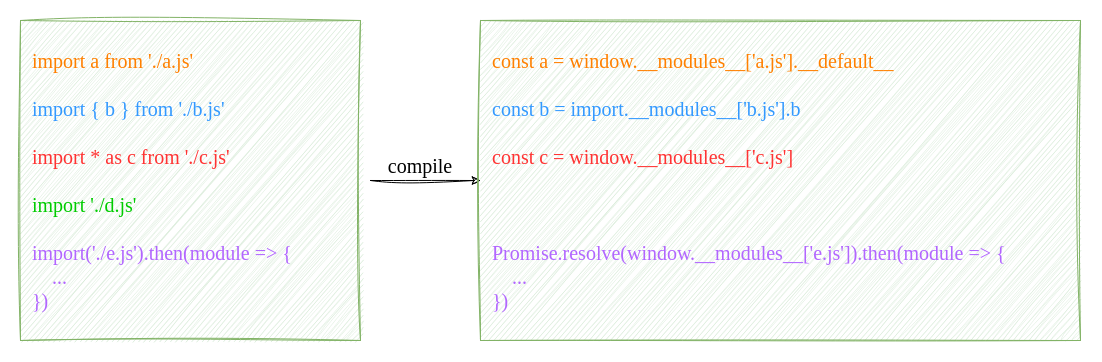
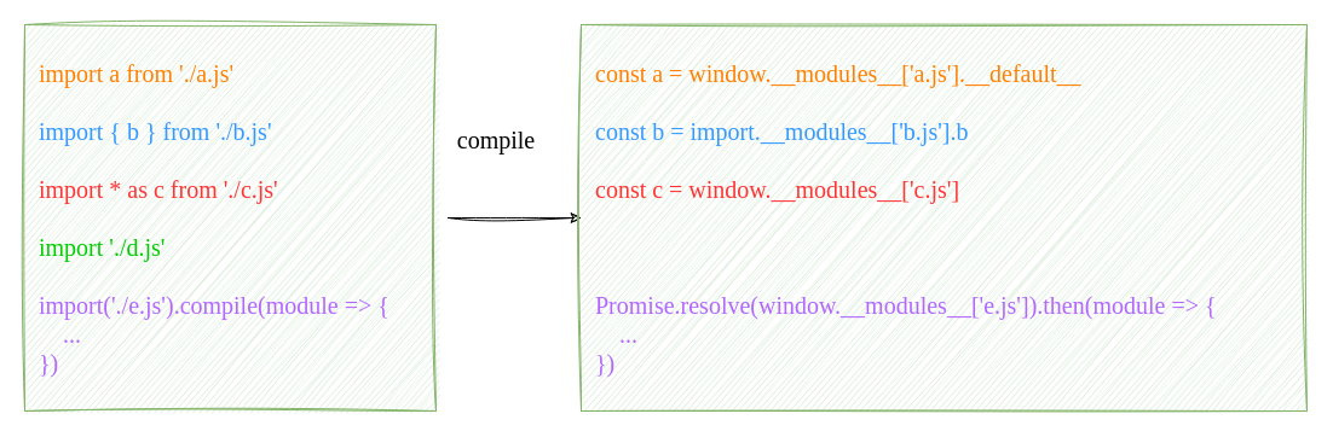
  <mxCell id="0" />
  <mxCell id="1" parent="0" />
  <mxCell id="2" value="" style="rounded=0;whiteSpace=wrap;html=1;sketch=1;hachureGap=4;jiggle=2;curveFitting=1;fontFamily=Architects Daughter;fontSource=https%3A%2F%2Ffonts.googleapis.com%2Fcss%3Ffamily%3DArchitects%2BDaughter;fontSize=20;fillColor=#d5e8d4;strokeColor=#82b366;" parent="1" vertex="1"><mxGeometry y="20" width="340" height="320" as="geometry" x="20" /></mxCell>
  <mxCell id="3" style="edgeStyle=orthogonalEdgeStyle;rounded=0;sketch=1;hachureGap=4;jiggle=2;curveFitting=1;orthogonalLoop=1;jettySize=auto;html=1;exitX=1;exitY=0.5;exitDx=0;exitDy=0;entryX=0;entryY=0.5;entryDx=0;entryDy=0;fontFamily=Architects Daughter;fontSource=https%3A%2F%2Ffonts.googleapis.com%2Fcss%3Ffamily%3DArchitects%2BDaughter;fontSize=16;" parent="1" source="4" target="5" edge="1"><mxGeometry relative="1" as="geometry" /></mxCell>
- <mxCell id="4" value="&lt;font face=&quot;Comic Sans MS&quot;&gt;&lt;font color=&quot;#ff8000&quot;&gt;import a from './a.js'&lt;/font&gt;&lt;br&gt;&lt;br&gt;&lt;font color=&quot;#3399ff&quot;&gt;import { b } from './b.js'&lt;/font&gt;&lt;br&gt;&lt;br&gt;&lt;font color=&quot;#ff3333&quot;&gt;import * as c from './c.js'&lt;/font&gt;&lt;br&gt;&lt;br&gt;&lt;font color=&quot;#00cc00&quot;&gt;import './d.js'&lt;br&gt;&lt;/font&gt;&lt;br&gt;&lt;font color=&quot;#b266ff&quot;&gt;import('./e.js').then(module =&amp;gt; {&lt;br&gt;&amp;nbsp; &amp;nbsp; ...&lt;br&gt;})&lt;/font&gt;&lt;br&gt;&lt;/font&gt;" style="text;html=1;strokeColor=none;fillColor=none;align=left;verticalAlign=middle;whiteSpace=wrap;rounded=0;fontSize=20;fontFamily=Architects Daughter;" parent="1" vertex="1"><mxGeometry x="30" y="30" width="340" height="300" as="geometry" /></mxCell>
+ <mxCell id="4" value="&lt;font face=&quot;Comic Sans MS&quot;&gt;&lt;font color=&quot;#ff8000&quot;&gt;import a from './a.js'&lt;/font&gt;&lt;br&gt;&lt;br&gt;&lt;font color=&quot;#3399ff&quot;&gt;import { b } from './b.js'&lt;/font&gt;&lt;br&gt;&lt;br&gt;&lt;font color=&quot;#ff3333&quot;&gt;import * as c from './c.js'&lt;/font&gt;&lt;br&gt;&lt;br&gt;&lt;font color=&quot;#00cc00&quot;&gt;import './d.js'&lt;br&gt;&lt;/font&gt;&lt;br&gt;&lt;font color=&quot;#b266ff&quot;&gt;import('./e.js').compile(module =&amp;gt; {&lt;br&gt;&amp;nbsp; &amp;nbsp; ...&lt;br&gt;})&lt;/font&gt;&lt;br&gt;&lt;/font&gt;" style="text;html=1;strokeColor=none;fillColor=none;align=left;verticalAlign=middle;whiteSpace=wrap;rounded=0;fontSize=20;fontFamily=Architects Daughter;" parent="1" vertex="1"><mxGeometry x="30" y="30" width="340" height="300" as="geometry" /></mxCell>
  <mxCell id="5" value="" style="rounded=0;whiteSpace=wrap;html=1;sketch=1;hachureGap=4;jiggle=2;curveFitting=1;fontFamily=Architects Daughter;fontSource=https%3A%2F%2Ffonts.googleapis.com%2Fcss%3Ffamily%3DArchitects%2BDaughter;fontSize=20;fillColor=#d5e8d4;strokeColor=#82b366;" parent="1" vertex="1"><mxGeometry x="480" y="20" width="600" height="320" as="geometry" /></mxCell>
  <mxCell id="6" value="&lt;font face=&quot;Comic Sans MS&quot;&gt;&lt;font color=&quot;#ff8000&quot;&gt;const a = window.__modules__['a.js'].__default__&lt;/font&gt;&lt;br&gt;&lt;br&gt;&lt;font color=&quot;#3399ff&quot;&gt;const b = import.__modules__['b.js'].b&lt;/font&gt;&lt;br&gt;&lt;br&gt;&lt;font color=&quot;#ff3333&quot;&gt;const c = window.__modules__['c.js']&lt;/font&gt;&lt;br&gt;&lt;br&gt;&lt;font color=&quot;#00cc00&quot;&gt;&amp;nbsp;&lt;br&gt;&lt;/font&gt;&lt;br&gt;&lt;font color=&quot;#b266ff&quot;&gt;Promise.resolve(window.__modules__['e.js']).then(module =&amp;gt; {&lt;br&gt;&amp;nbsp; &amp;nbsp; ...&lt;br&gt;})&lt;/font&gt;&lt;br&gt;&lt;/font&gt;" style="text;html=1;strokeColor=none;fillColor=none;align=left;verticalAlign=middle;whiteSpace=wrap;rounded=0;fontSize=20;fontFamily=Architects Daughter;" parent="1" vertex="1"><mxGeometry x="490" y="30" width="580" height="300" as="geometry" /></mxCell>
- <mxCell id="7" value="&lt;font face=&quot;Comic Sans MS&quot;&gt;compile&lt;/font&gt;" style="text;html=1;strokeColor=none;fillColor=none;align=center;verticalAlign=middle;whiteSpace=wrap;rounded=0;fontSize=20;fontFamily=Architects Daughter;" vertex="1" parent="1"><mxGeometry x="390" y="150" width="60" height="30" as="geometry" /></mxCell>
+ <mxCell id="7" value="&lt;font face=&quot;Comic Sans MS&quot;&gt;compile&lt;/font&gt;" style="text;html=1;strokeColor=none;fillColor=none;align=center;verticalAlign=middle;whiteSpace=wrap;rounded=0;fontSize=20;fontFamily=Architects Daughter;" vertex="1" parent="1"><mxGeometry x="380" y="100" width="60" height="30" as="geometry" /></mxCell>
